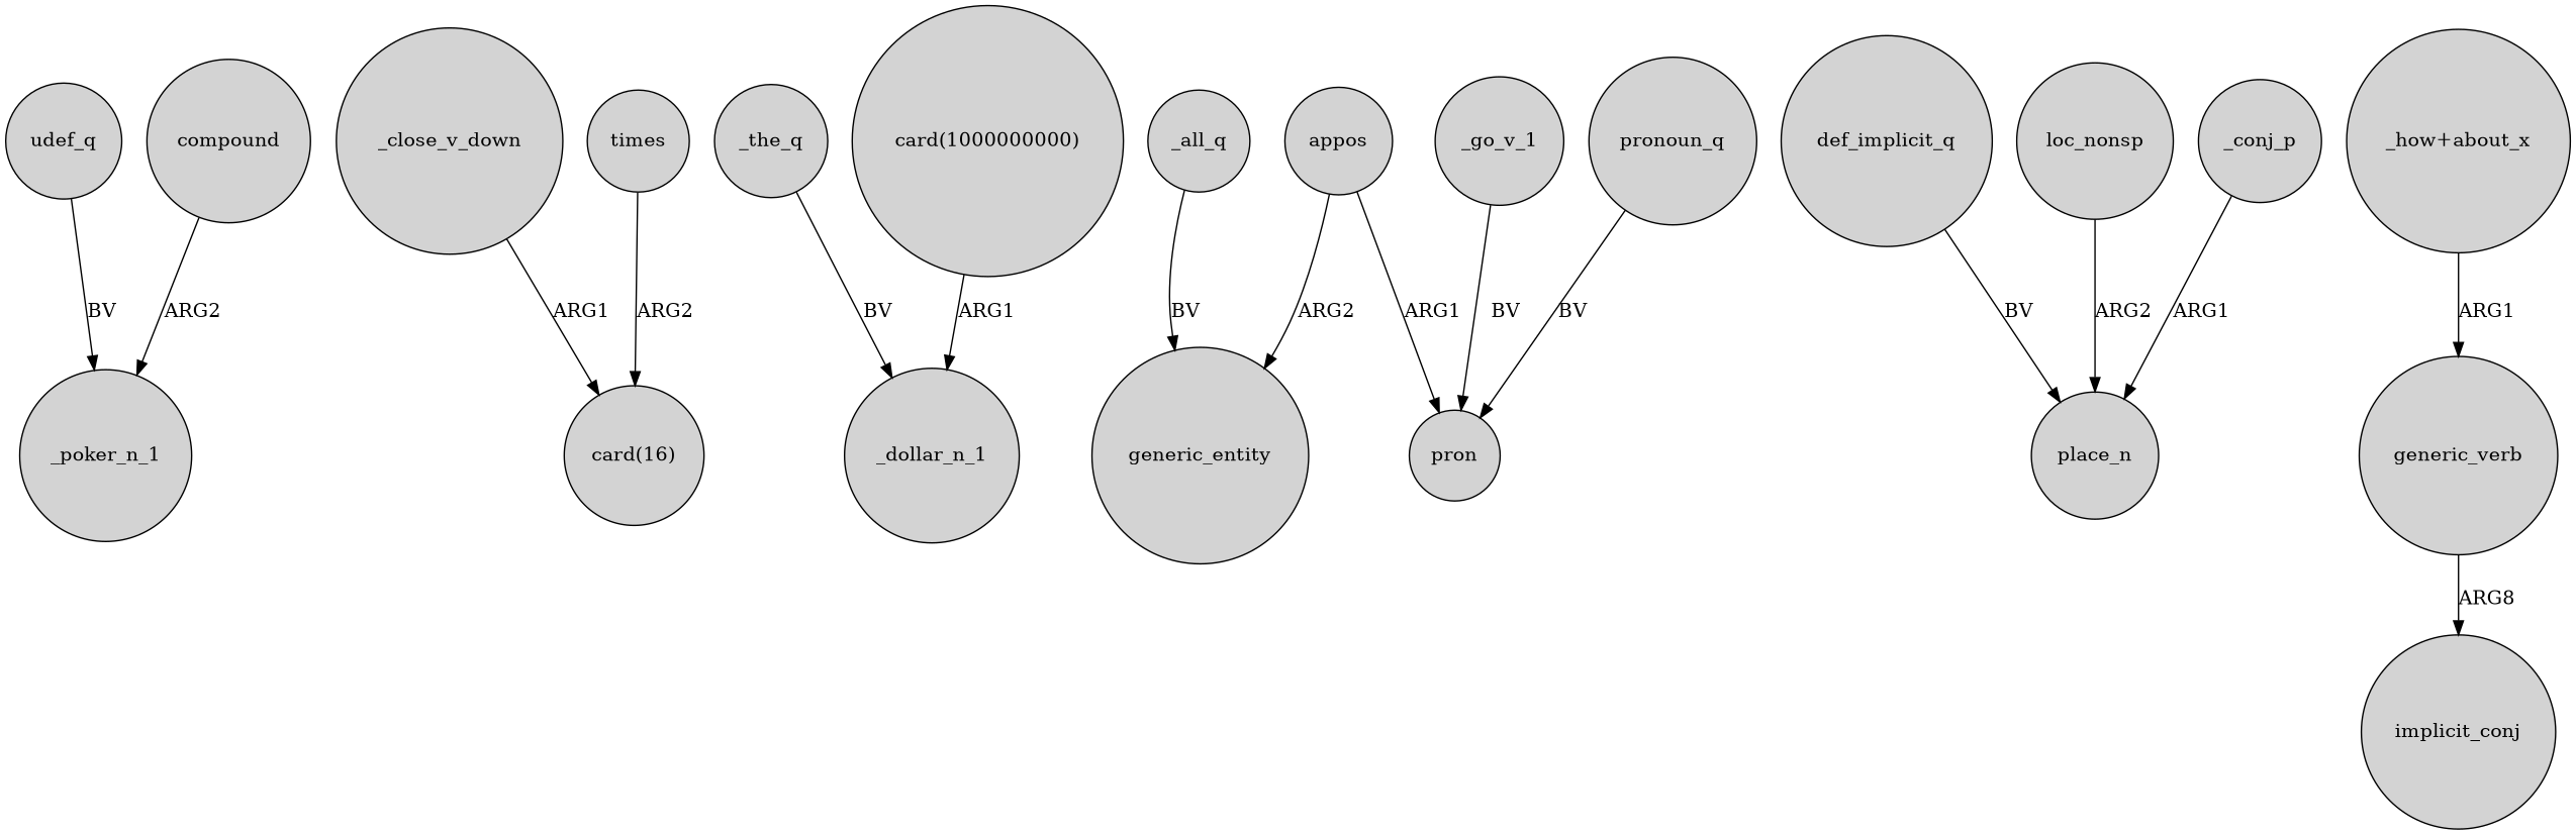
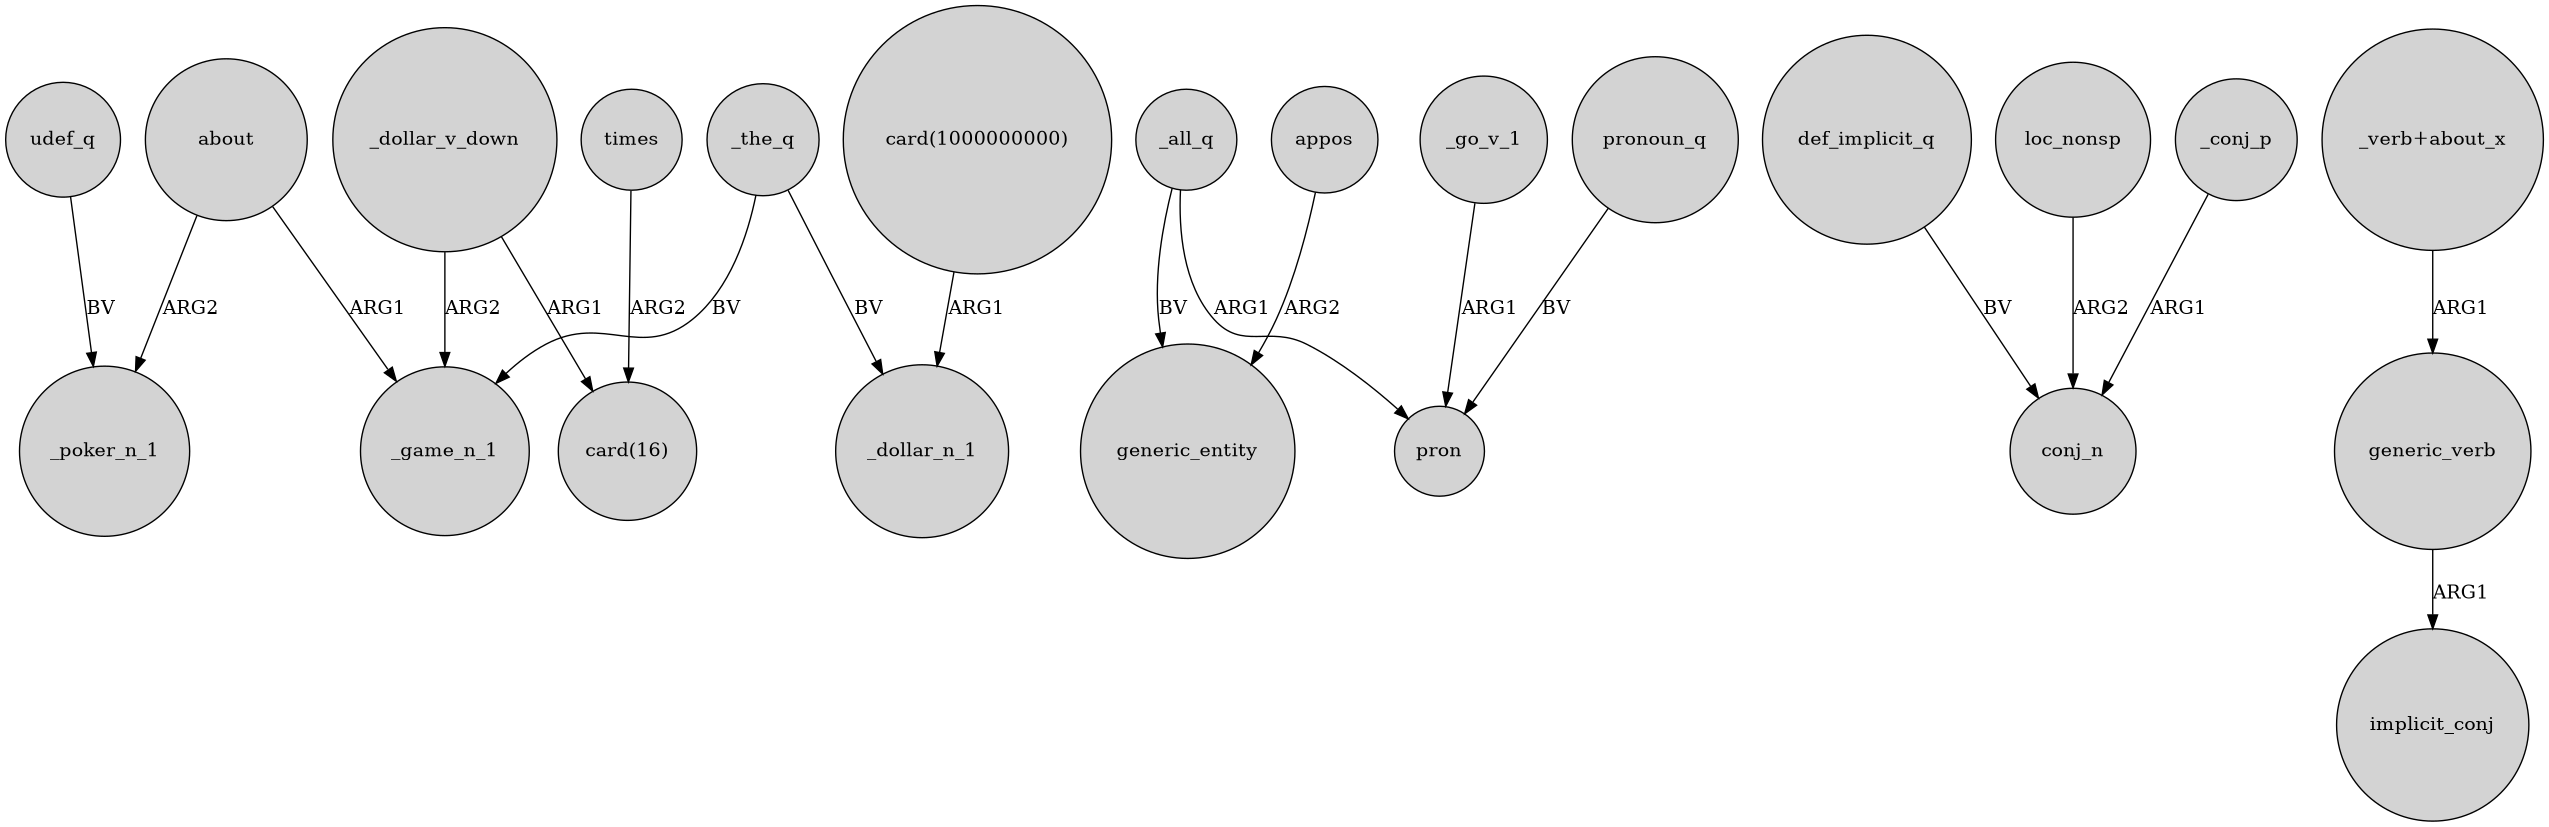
  digraph {
    node [shape=circle style=filled]
-   compound
+   compound [label=about]
+   _game_n_1
    _poker_n_1
    udef_q
-   _close_v_down
+   _close_v_down [label=_dollar_v_down]
    "card(16)"
    _the_q
    _dollar_n_1
    appos
    pron
    generic_entity
    def_implicit_q
-   place_n
+   place_n [label=conj_n]
    times
    "card(1000000000)"
    _all_q
    pronoun_q
    generic_verb
    implicit_conj
    _go_v_1
    loc_nonsp
    n22 [label=_conj_p]
-   "_how+about_x"
+   "_how+about_x" [label="_verb+about_x"]
+   compound -> _game_n_1 [label=ARG1]
    compound -> _poker_n_1 [label=ARG2]
    udef_q -> _poker_n_1 [label=BV]
+   _close_v_down -> _game_n_1 [label=ARG2]
    _close_v_down -> "card(16)" [label=ARG1]
+   _the_q -> _game_n_1 [label=BV]
    _the_q -> _dollar_n_1 [label=BV]
-   appos -> pron [label=ARG1]
+   _all_q -> pron [label=ARG1]
    appos -> generic_entity [label=ARG2]
    def_implicit_q -> place_n [label=BV]
    times -> "card(16)" [label=ARG2]
    "card(1000000000)" -> _dollar_n_1 [label=ARG1]
    _all_q -> generic_entity [label=BV]
    pronoun_q -> pron [label=BV]
-   generic_verb -> implicit_conj [label=ARG8]
-   _go_v_1 -> pron [label=BV]
+   generic_verb -> implicit_conj [label=ARG1]
+   _go_v_1 -> pron [label=ARG1]
    loc_nonsp -> place_n [label=ARG2]
    n22 -> place_n [label=ARG1]
    "_how+about_x" -> generic_verb [label=ARG1]
  }
